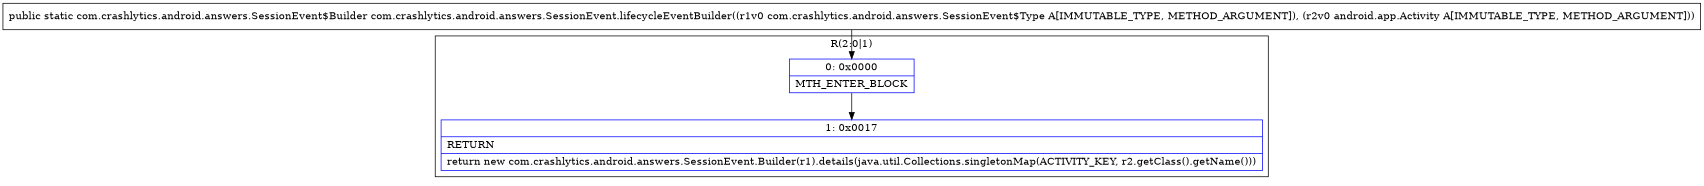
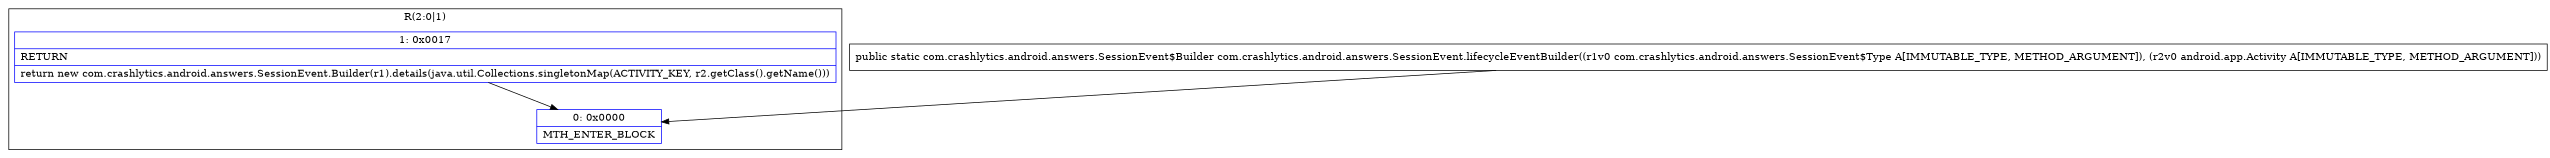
  digraph {
    node [color=blue shape=record]
    n1 [label="{0\:\ 0x0000|MTH_ENTER_BLOCK\l}"]
    n2 [label="{1\:\ 0x0017|RETURN\l|return new com.crashlytics.android.answers.SessionEvent.Builder(r1).details(java.util.Collections.singletonMap(ACTIVITY_KEY, r2.getClass().getName()))\l}"]
    n3 [label="{public static com.crashlytics.android.answers.SessionEvent$Builder com.crashlytics.android.answers.SessionEvent.lifecycleEventBuilder((r1v0 com.crashlytics.android.answers.SessionEvent$Type A[IMMUTABLE_TYPE, METHOD_ARGUMENT]), (r2v0 android.app.Activity A[IMMUTABLE_TYPE, METHOD_ARGUMENT])) }" color=""]
    subgraph cluster_1 {
      label="R(2:0|1)"
      n1
      n2
    }
-   n1 -> n2
+   n2 -> n1
    n3 -> n1
  }
